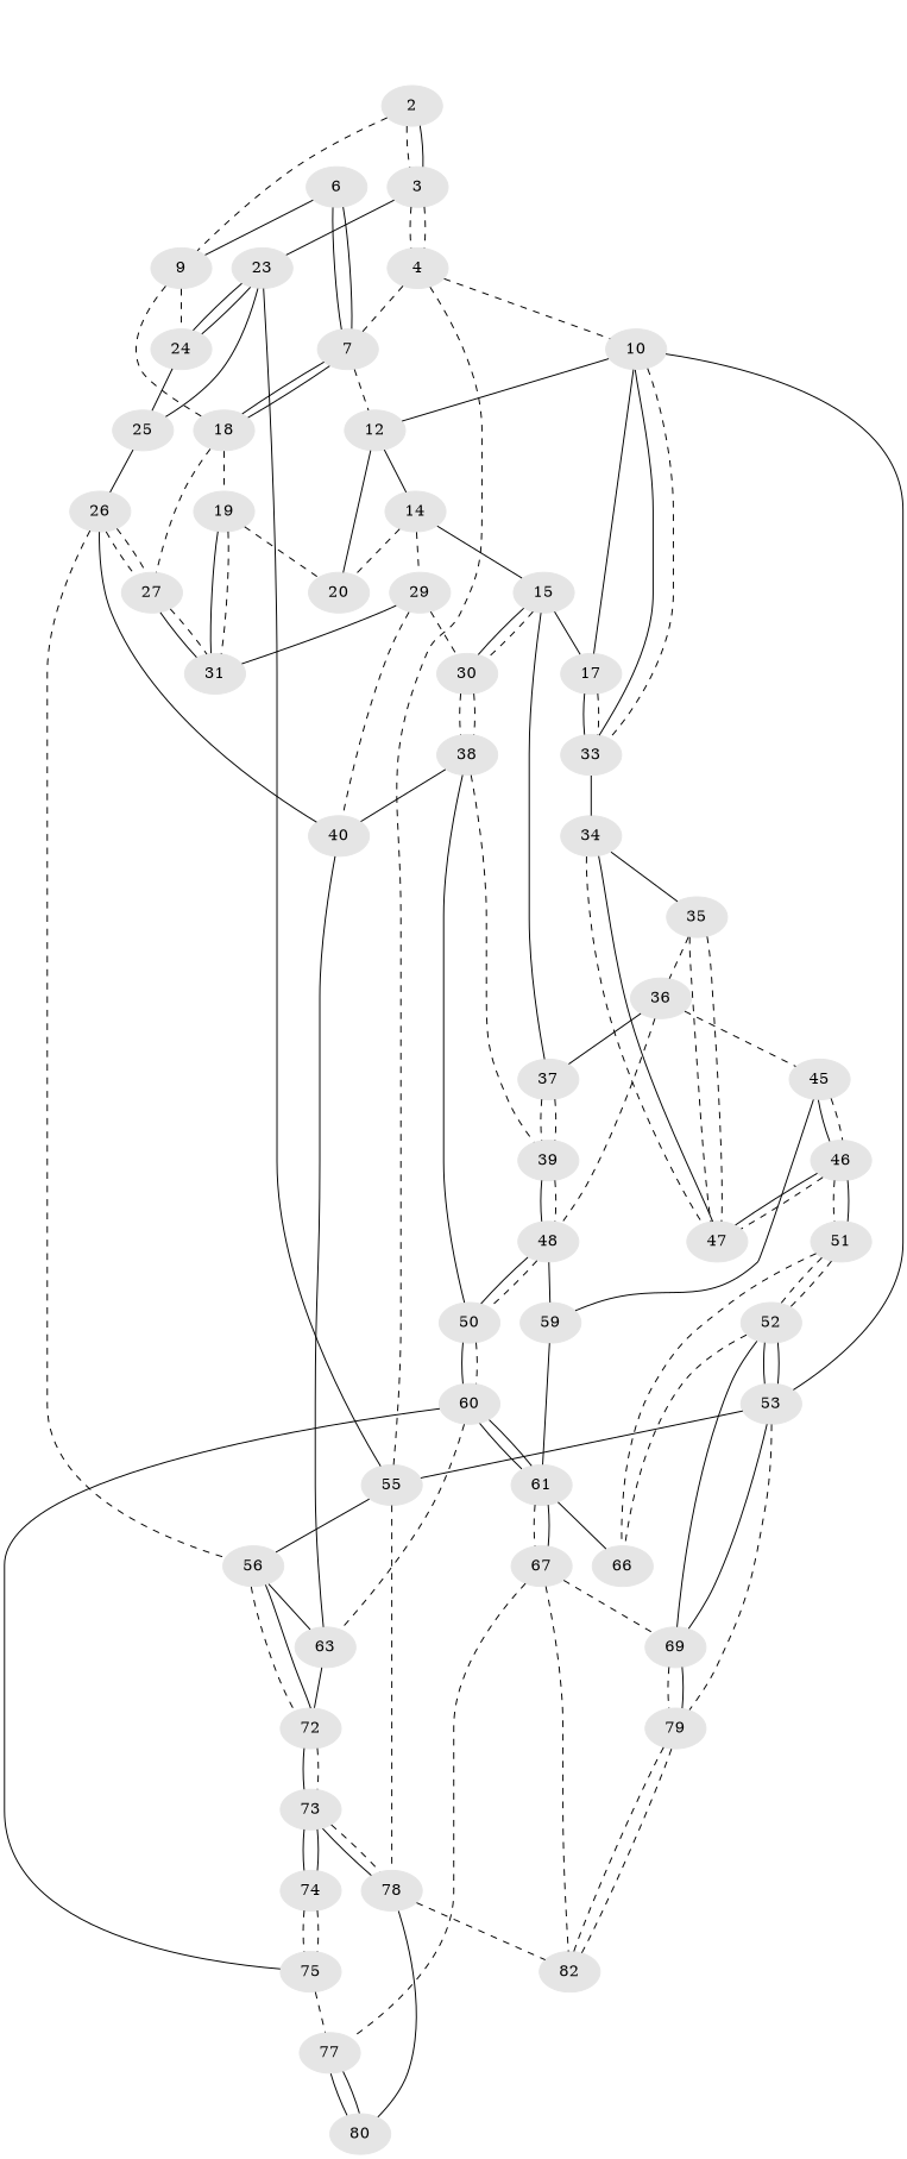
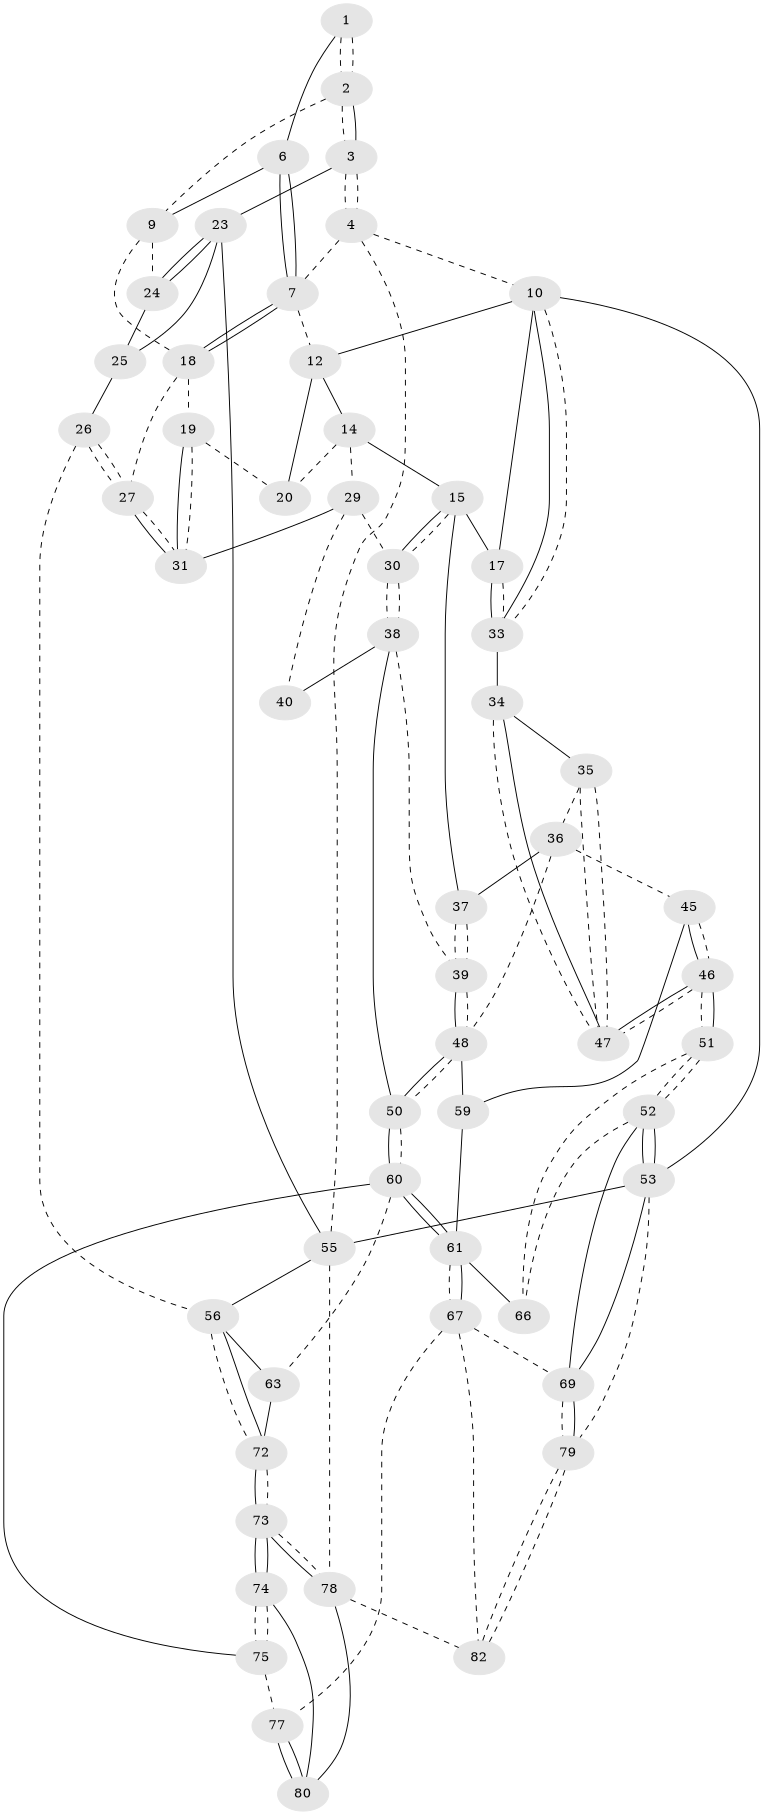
  graph {
    node [color=gray90 style=filled]
    edge [style=solid]
+   1
    2
    6
    3
    9 [super="+21"]
    7 [super="+8"]
    4 [super="+5"]
    23 [super="+54"]
    18 [super="+22"]
    24
    10 [super="+11"]
    55 [super="+58"]
    25
    12 [super="+13"]
    17
    33
    53 [super="+76"]
    56 [super="+57"]
    78 [super="+81"]
    14 [super="+28"]
    20
    19
    27
    34
    69 [super="+70"]
    79
    15 [super="+16"]
    29 [super="+32"]
    30
    37
    31
    40 [super="+43"]
    38 [super="+41"]
    39
    26 [super="+42"]
    63 [super="+65"]
    72
    50
    35
    47
    36 [super="+44"]
    45
    48 [super="+49"]
    46
    59
    60 [super="+64"]
    51
    61 [super="+62"]
    52 [super="+71"]
    66
    75
    82
    80
    73
    67 [super="+68"]
    77
    74
+   1 -- 2 [style=dashed]
+   1 -- 2 [style=dashed]
+   1 -- 6
    2 -- 3 [style=dashed]
    2 -- 3
    2 -- 9 [style=dashed]
    6 -- 9
    6 -- 7
    6 -- 7
    3 -- 4 [style=dashed]
    3 -- 4 [style=dashed]
    3 -- 23
    9 -- 18 [style=dashed]
    9 -- 24 [style=dashed]
    7 -- 18
    7 -- 18
    7 -- 12 [style=dashed]
    4 -- 7 [style=dashed]
    4 -- 10 [style=dashed]
    4 -- 55 [style=dashed]
    23 -- 24
    23 -- 24
    23 -- 55
    23 -- 25
    18 -- 19 [style=dashed]
    18 -- 27 [style=dashed]
    24 -- 25
    10 -- 12
    10 -- 17
    10 -- 33
    10 -- 33 [style=dashed]
    10 -- 53
    55 -- 56
    55 -- 78 [style=dashed]
    25 -- 26
    12 -- 14
    12 -- 20
    17 -- 33
    17 -- 33 [style=dashed]
    33 -- 34
    53 -- 55
    53 -- 69
    53 -- 79 [style=dashed]
    56 -- 63
    56 -- 72 [style=dashed]
    56 -- 72
    78 -- 82 [style=dashed]
    78 -- 80
    14 -- 20 [style=dashed]
    14 -- 15
    14 -- 29 [style=dashed]
    19 -- 20 [style=dashed]
    19 -- 31
    19 -- 31 [style=dashed]
    27 -- 31
    27 -- 31 [style=dashed]
    34 -- 35
    34 -- 47 [style=dashed]
    34 -- 47
    69 -- 79 [style=dashed]
    69 -- 79
    79 -- 82 [style=dashed]
    79 -- 82 [style=dashed]
    15 -- 17
    15 -- 30
    15 -- 30 [style=dashed]
    15 -- 37
    29 -- 30 [style=dashed]
    29 -- 31
    29 -- 40 [style=dashed]
    30 -- 38 [style=dashed]
    30 -- 38 [style=dashed]
    37 -- 39 [style=dashed]
    37 -- 39 [style=dashed]
-   40 -- 63
    38 -- 40
    38 -- 39 [style=dashed]
    38 -- 50
    39 -- 48
    39 -- 48 [style=dashed]
    26 -- 56 [style=dashed]
    26 -- 27 [style=dashed]
    26 -- 27 [style=dashed]
-   26 -- 40
    63 -- 72
    72 -- 73
    72 -- 73 [style=dashed]
    50 -- 60
    50 -- 60 [style=dashed]
    35 -- 47 [style=dashed]
    35 -- 47 [style=dashed]
    35 -- 36 [style=dashed]
    36 -- 37
    36 -- 45 [style=dashed]
    36 -- 48 [style=dashed]
    45 -- 46
    45 -- 46 [style=dashed]
    45 -- 59
    48 -- 50
    48 -- 50 [style=dashed]
    48 -- 59
    46 -- 47
    46 -- 47 [style=dashed]
    46 -- 51 [style=dashed]
    46 -- 51
    59 -- 61
    60 -- 63 [style=dashed]
    60 -- 61
    60 -- 61
    60 -- 75
    51 -- 52 [style=dashed]
    51 -- 52 [style=dashed]
    51 -- 66 [style=dashed]
    61 -- 66
    61 -- 67 [style=dashed]
    61 -- 67
    52 -- 53
    52 -- 53
    52 -- 69
    52 -- 66 [style=dashed]
    75 -- 77 [style=dashed]
    73 -- 78
    73 -- 78 [style=dashed]
    73 -- 74
    73 -- 74
    67 -- 69 [style=dashed]
    67 -- 82 [style=dashed]
    67 -- 77 [style=dashed]
    77 -- 80
    77 -- 80
    74 -- 75 [style=dashed]
    74 -- 75 [style=dashed]
+   74 -- 80
  }
